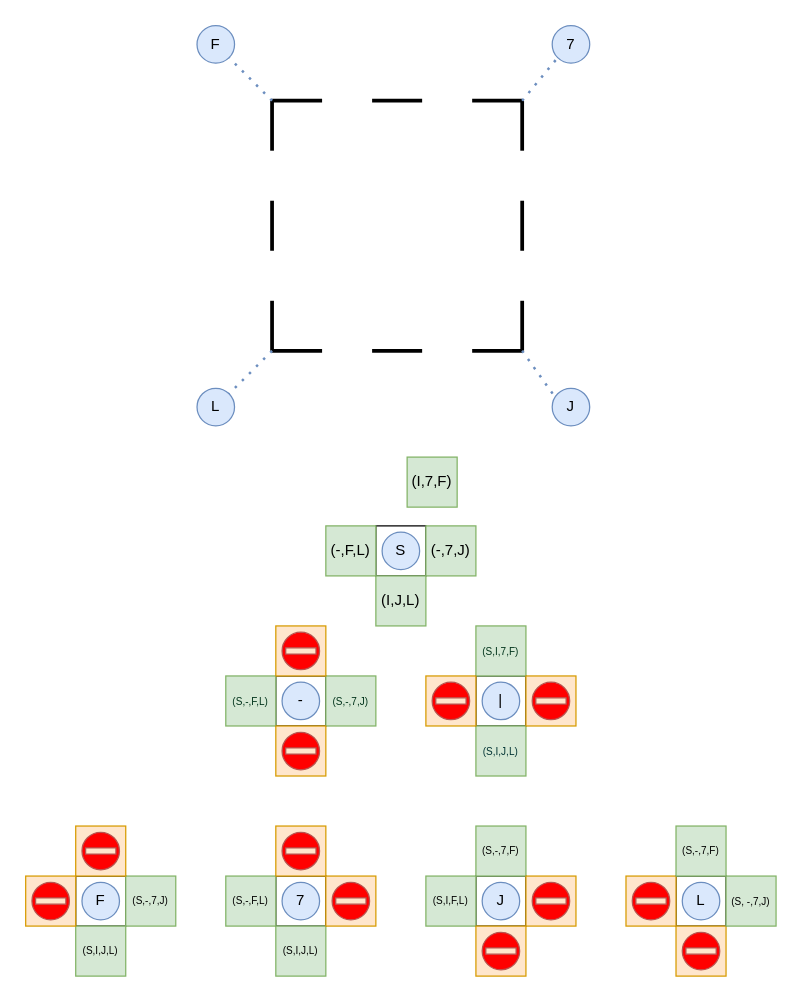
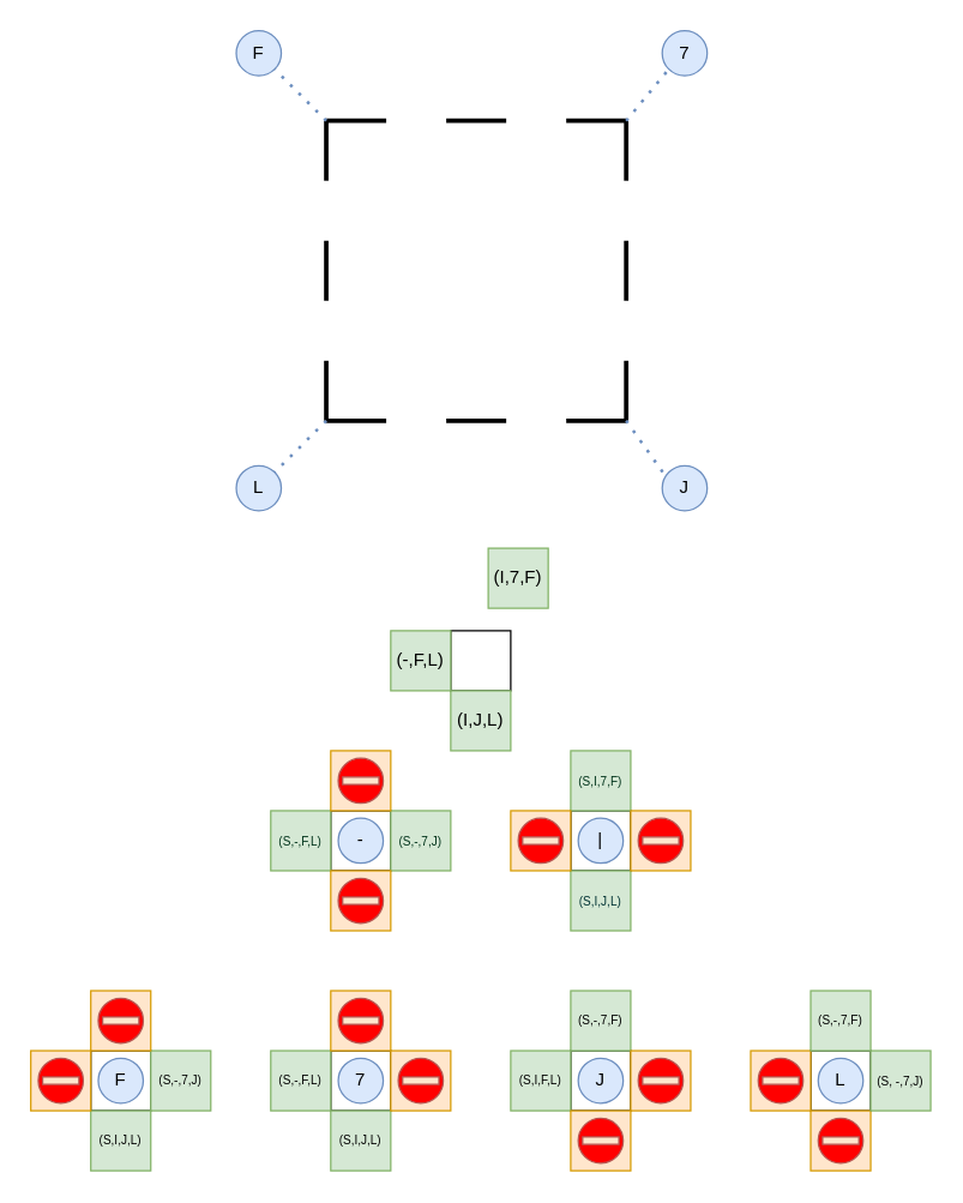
  <mxCell id="0" />
  <mxCell id="1" parent="0" />
  <mxCell id="2" value="" style="whiteSpace=wrap;html=1;aspect=fixed;" parent="1" vertex="1"><mxGeometry x="300" y="420" width="40" height="40" as="geometry" /></mxCell>
- <mxCell id="3" value="(-,7,J)" style="whiteSpace=wrap;html=1;aspect=fixed;fillColor=#d5e8d4;strokeColor=#82b366;" parent="1" vertex="1"><mxGeometry x="340" y="420" width="40" height="40" as="geometry" /></mxCell>
  <mxCell id="4" value="(I,J,L)" style="whiteSpace=wrap;html=1;aspect=fixed;fillColor=#d5e8d4;strokeColor=#82b366;" parent="1" vertex="1"><mxGeometry x="300" y="460" width="40" height="40" as="geometry" /></mxCell>
  <mxCell id="5" value="(-,F,L)" style="whiteSpace=wrap;html=1;aspect=fixed;fillColor=#d5e8d4;strokeColor=#82b366;" parent="1" vertex="1"><mxGeometry x="260" y="420" width="40" height="40" as="geometry" /></mxCell>
  <mxCell id="6" value="(I,7,F)" style="whiteSpace=wrap;html=1;aspect=fixed;fillColor=#d5e8d4;strokeColor=#82b366;" parent="1" vertex="1"><mxGeometry x="325" y="365" width="40" height="40" as="geometry" /></mxCell>
- <mxCell id="7" value="S" style="ellipse;whiteSpace=wrap;html=1;aspect=fixed;fillColor=#dae8fc;strokeColor=#6c8ebf;" parent="1" vertex="1"><mxGeometry x="305" y="425" width="30" height="30" as="geometry" /></mxCell>
  <mxCell id="8" value="" style="whiteSpace=wrap;html=1;aspect=fixed;" parent="1" vertex="1"><mxGeometry x="220" y="540" width="40" height="40" as="geometry" /></mxCell>
  <mxCell id="9" value="&lt;font style=&quot;font-size: 8px;&quot; color=&quot;#00331a&quot;&gt;(S,-,7,J)&lt;/font&gt;" style="whiteSpace=wrap;html=1;aspect=fixed;fillColor=#d5e8d4;strokeColor=#82b366;" parent="1" vertex="1"><mxGeometry x="260" y="540" width="40" height="40" as="geometry" /></mxCell>
  <mxCell id="10" value="&lt;font style=&quot;font-size: 8px;&quot; color=&quot;#00331a&quot;&gt;(S,-,F,L)&lt;/font&gt;" style="whiteSpace=wrap;html=1;aspect=fixed;fillColor=#d5e8d4;strokeColor=#82b366;" parent="1" vertex="1"><mxGeometry x="180" y="540" width="40" height="40" as="geometry" /></mxCell>
  <mxCell id="11" value="-" style="ellipse;whiteSpace=wrap;html=1;aspect=fixed;fillColor=#dae8fc;strokeColor=#6c8ebf;" parent="1" vertex="1"><mxGeometry x="225" y="545" width="30" height="30" as="geometry" /></mxCell>
  <mxCell id="12" value="" style="whiteSpace=wrap;html=1;aspect=fixed;" parent="1" vertex="1"><mxGeometry x="380" y="540" width="40" height="40" as="geometry" /></mxCell>
  <mxCell id="13" value="&lt;font color=&quot;#003333&quot; style=&quot;font-size: 8px;&quot;&gt;(S,I,J,L)&lt;/font&gt;" style="whiteSpace=wrap;html=1;aspect=fixed;fillColor=#d5e8d4;strokeColor=#82b366;" parent="1" vertex="1"><mxGeometry x="380" y="580" width="40" height="40" as="geometry" /></mxCell>
  <mxCell id="14" value="&lt;font color=&quot;#00331a&quot; style=&quot;font-size: 8px;&quot;&gt;(S,I,7,F)&lt;/font&gt;" style="whiteSpace=wrap;html=1;aspect=fixed;fillColor=#d5e8d4;strokeColor=#82b366;" parent="1" vertex="1"><mxGeometry x="380" y="500" width="40" height="40" as="geometry" /></mxCell>
  <mxCell id="15" value="|" style="ellipse;whiteSpace=wrap;html=1;aspect=fixed;fillColor=#dae8fc;strokeColor=#6c8ebf;" parent="1" vertex="1"><mxGeometry x="385" y="545" width="30" height="30" as="geometry" /></mxCell>
  <mxCell id="16" value="" style="whiteSpace=wrap;html=1;aspect=fixed;" parent="1" vertex="1"><mxGeometry x="60" y="700" width="40" height="40" as="geometry" /></mxCell>
  <mxCell id="17" value="(S,-,7,J)" style="whiteSpace=wrap;html=1;aspect=fixed;fillColor=#d5e8d4;strokeColor=#82b366;fontSize=8;" parent="1" vertex="1"><mxGeometry x="100" y="700" width="40" height="40" as="geometry" /></mxCell>
  <mxCell id="18" value="(S,I,J,L)" style="whiteSpace=wrap;html=1;aspect=fixed;fillColor=#d5e8d4;strokeColor=#82b366;fontSize=8;" parent="1" vertex="1"><mxGeometry x="60" y="740" width="40" height="40" as="geometry" /></mxCell>
  <mxCell id="19" value="F" style="ellipse;whiteSpace=wrap;html=1;aspect=fixed;fillColor=#dae8fc;strokeColor=#6c8ebf;" parent="1" vertex="1"><mxGeometry x="65" y="705" width="30" height="30" as="geometry" /></mxCell>
  <mxCell id="20" value="" style="group" parent="1" vertex="1" connectable="0"><mxGeometry x="60" y="660" width="40" height="40" as="geometry" /></mxCell>
  <mxCell id="21" value="" style="whiteSpace=wrap;html=1;aspect=fixed;fillColor=#ffe6cc;strokeColor=#d79b00;" parent="20" vertex="1"><mxGeometry width="40" height="40" as="geometry" /></mxCell>
  <mxCell id="22" value="" style="shape=mxgraph.signs.safety.no_entry;html=1;pointerEvents=1;fillColor=#FF0000;strokeColor=#b85450;verticalLabelPosition=bottom;verticalAlign=top;align=center;" parent="20" vertex="1"><mxGeometry x="5" y="5" width="30" height="30" as="geometry" /></mxCell>
  <mxCell id="23" value="" style="group" parent="1" vertex="1" connectable="0"><mxGeometry x="20" y="700" width="40" height="40" as="geometry" /></mxCell>
  <mxCell id="24" value="" style="whiteSpace=wrap;html=1;aspect=fixed;fillColor=#ffe6cc;strokeColor=#d79b00;" parent="23" vertex="1"><mxGeometry width="40" height="40" as="geometry" /></mxCell>
  <mxCell id="25" value="" style="shape=mxgraph.signs.safety.no_entry;html=1;pointerEvents=1;fillColor=#FF0000;strokeColor=#b85450;verticalLabelPosition=bottom;verticalAlign=top;align=center;" parent="23" vertex="1"><mxGeometry x="5" y="5" width="30" height="30" as="geometry" /></mxCell>
  <mxCell id="26" value="" style="group" parent="1" vertex="1" connectable="0"><mxGeometry x="220" y="580" width="40" height="40" as="geometry" /></mxCell>
  <mxCell id="27" value="" style="whiteSpace=wrap;html=1;aspect=fixed;fillColor=#ffe6cc;strokeColor=#d79b00;" parent="26" vertex="1"><mxGeometry width="40" height="40" as="geometry" /></mxCell>
  <mxCell id="28" value="" style="shape=mxgraph.signs.safety.no_entry;html=1;pointerEvents=1;fillColor=#FF0000;strokeColor=#b85450;verticalLabelPosition=bottom;verticalAlign=top;align=center;" parent="26" vertex="1"><mxGeometry x="5" y="5" width="30" height="30" as="geometry" /></mxCell>
  <mxCell id="29" value="" style="group" parent="1" vertex="1" connectable="0"><mxGeometry x="220" y="500" width="40" height="40" as="geometry" /></mxCell>
  <mxCell id="30" value="" style="whiteSpace=wrap;html=1;aspect=fixed;fillColor=#ffe6cc;strokeColor=#d79b00;" parent="29" vertex="1"><mxGeometry width="40" height="40" as="geometry" /></mxCell>
  <mxCell id="31" value="" style="shape=mxgraph.signs.safety.no_entry;html=1;pointerEvents=1;fillColor=#FF0000;strokeColor=#b85450;verticalLabelPosition=bottom;verticalAlign=top;align=center;" parent="29" vertex="1"><mxGeometry x="5" y="5" width="30" height="30" as="geometry" /></mxCell>
  <mxCell id="32" value="" style="group" parent="1" vertex="1" connectable="0"><mxGeometry x="340" y="540" width="40" height="40" as="geometry" /></mxCell>
  <mxCell id="33" value="" style="whiteSpace=wrap;html=1;aspect=fixed;fillColor=#ffe6cc;strokeColor=#d79b00;" parent="32" vertex="1"><mxGeometry width="40" height="40" as="geometry" /></mxCell>
  <mxCell id="34" value="" style="shape=mxgraph.signs.safety.no_entry;html=1;pointerEvents=1;fillColor=#FF0000;strokeColor=#b85450;verticalLabelPosition=bottom;verticalAlign=top;align=center;" parent="32" vertex="1"><mxGeometry x="5" y="5" width="30" height="30" as="geometry" /></mxCell>
  <mxCell id="35" value="" style="group" parent="1" vertex="1" connectable="0"><mxGeometry x="420" y="540" width="40" height="40" as="geometry" /></mxCell>
  <mxCell id="36" value="" style="whiteSpace=wrap;html=1;aspect=fixed;fillColor=#ffe6cc;strokeColor=#d79b00;" parent="35" vertex="1"><mxGeometry width="40" height="40" as="geometry" /></mxCell>
  <mxCell id="37" value="" style="shape=mxgraph.signs.safety.no_entry;html=1;pointerEvents=1;fillColor=#FF0000;strokeColor=#b85450;verticalLabelPosition=bottom;verticalAlign=top;align=center;" parent="35" vertex="1"><mxGeometry x="5" y="5" width="30" height="30" as="geometry" /></mxCell>
  <mxCell id="38" value="" style="whiteSpace=wrap;html=1;aspect=fixed;" parent="1" vertex="1"><mxGeometry x="220" y="700" width="40" height="40" as="geometry" /></mxCell>
  <mxCell id="39" value="(S,-,F,L)" style="whiteSpace=wrap;html=1;aspect=fixed;fillColor=#d5e8d4;strokeColor=#82b366;fontSize=8;" parent="1" vertex="1"><mxGeometry x="180" y="700" width="40" height="40" as="geometry" /></mxCell>
  <mxCell id="40" value="(S,I,J,L)" style="whiteSpace=wrap;html=1;aspect=fixed;fillColor=#d5e8d4;strokeColor=#82b366;fontSize=8;" parent="1" vertex="1"><mxGeometry x="220" y="740" width="40" height="40" as="geometry" /></mxCell>
  <mxCell id="41" value="7" style="ellipse;whiteSpace=wrap;html=1;aspect=fixed;fillColor=#dae8fc;strokeColor=#6c8ebf;" parent="1" vertex="1"><mxGeometry x="225" y="705" width="30" height="30" as="geometry" /></mxCell>
  <mxCell id="42" value="" style="group" parent="1" vertex="1" connectable="0"><mxGeometry x="220" y="660" width="40" height="40" as="geometry" /></mxCell>
  <mxCell id="43" value="" style="whiteSpace=wrap;html=1;aspect=fixed;fillColor=#ffe6cc;strokeColor=#d79b00;" parent="42" vertex="1"><mxGeometry width="40" height="40" as="geometry" /></mxCell>
  <mxCell id="44" value="" style="shape=mxgraph.signs.safety.no_entry;html=1;pointerEvents=1;fillColor=#FF0000;strokeColor=#b85450;verticalLabelPosition=bottom;verticalAlign=top;align=center;" parent="42" vertex="1"><mxGeometry x="5" y="5" width="30" height="30" as="geometry" /></mxCell>
  <mxCell id="45" value="" style="group" parent="1" vertex="1" connectable="0"><mxGeometry x="260" y="700" width="40" height="40" as="geometry" /></mxCell>
  <mxCell id="46" value="" style="whiteSpace=wrap;html=1;aspect=fixed;fillColor=#ffe6cc;strokeColor=#d79b00;" parent="45" vertex="1"><mxGeometry width="40" height="40" as="geometry" /></mxCell>
  <mxCell id="47" value="" style="shape=mxgraph.signs.safety.no_entry;html=1;pointerEvents=1;fillColor=#FF0000;strokeColor=#b85450;verticalLabelPosition=bottom;verticalAlign=top;align=center;" parent="45" vertex="1"><mxGeometry x="5" y="5" width="30" height="30" as="geometry" /></mxCell>
  <mxCell id="48" value="" style="whiteSpace=wrap;html=1;aspect=fixed;" parent="1" vertex="1"><mxGeometry x="380" y="700" width="40" height="40" as="geometry" /></mxCell>
  <mxCell id="49" value="(S,-,7,F)" style="whiteSpace=wrap;html=1;aspect=fixed;fillColor=#d5e8d4;strokeColor=#82b366;fontSize=8;" parent="1" vertex="1"><mxGeometry x="380" y="660" width="40" height="40" as="geometry" /></mxCell>
  <mxCell id="50" value="(S,I,F,L)" style="whiteSpace=wrap;html=1;aspect=fixed;fillColor=#d5e8d4;strokeColor=#82b366;fontSize=8;" parent="1" vertex="1"><mxGeometry x="340" y="700" width="40" height="40" as="geometry" /></mxCell>
  <mxCell id="51" value="J" style="ellipse;whiteSpace=wrap;html=1;aspect=fixed;fillColor=#dae8fc;strokeColor=#6c8ebf;" parent="1" vertex="1"><mxGeometry x="385" y="705" width="30" height="30" as="geometry" /></mxCell>
  <mxCell id="52" value="" style="group" parent="1" vertex="1" connectable="0"><mxGeometry x="420" y="700" width="40" height="40" as="geometry" /></mxCell>
  <mxCell id="53" value="" style="whiteSpace=wrap;html=1;aspect=fixed;fillColor=#ffe6cc;strokeColor=#d79b00;" parent="52" vertex="1"><mxGeometry width="40" height="40" as="geometry" /></mxCell>
  <mxCell id="54" value="" style="shape=mxgraph.signs.safety.no_entry;html=1;pointerEvents=1;fillColor=#FF0000;strokeColor=#b85450;verticalLabelPosition=bottom;verticalAlign=top;align=center;" parent="52" vertex="1"><mxGeometry x="5" y="5" width="30" height="30" as="geometry" /></mxCell>
  <mxCell id="55" value="" style="group" parent="1" vertex="1" connectable="0"><mxGeometry x="380" y="740" width="40" height="40" as="geometry" /></mxCell>
  <mxCell id="56" value="" style="whiteSpace=wrap;html=1;aspect=fixed;fillColor=#ffe6cc;strokeColor=#d79b00;" parent="55" vertex="1"><mxGeometry width="40" height="40" as="geometry" /></mxCell>
  <mxCell id="57" value="" style="shape=mxgraph.signs.safety.no_entry;html=1;pointerEvents=1;fillColor=#FF0000;strokeColor=#b85450;verticalLabelPosition=bottom;verticalAlign=top;align=center;" parent="55" vertex="1"><mxGeometry x="5" y="5" width="30" height="30" as="geometry" /></mxCell>
  <mxCell id="58" value="" style="whiteSpace=wrap;html=1;aspect=fixed;" parent="1" vertex="1"><mxGeometry x="540" y="700" width="40" height="40" as="geometry" /></mxCell>
  <mxCell id="59" value="L" style="ellipse;whiteSpace=wrap;html=1;aspect=fixed;fillColor=#dae8fc;strokeColor=#6c8ebf;" parent="1" vertex="1"><mxGeometry x="545" y="705" width="30" height="30" as="geometry" /></mxCell>
  <mxCell id="60" value="" style="group" parent="1" vertex="1" connectable="0"><mxGeometry x="540" y="740" width="40" height="40" as="geometry" /></mxCell>
  <mxCell id="61" value="" style="whiteSpace=wrap;html=1;aspect=fixed;fillColor=#ffe6cc;strokeColor=#d79b00;" parent="60" vertex="1"><mxGeometry width="40" height="40" as="geometry" /></mxCell>
  <mxCell id="62" value="" style="shape=mxgraph.signs.safety.no_entry;html=1;pointerEvents=1;fillColor=#FF0000;strokeColor=#b85450;verticalLabelPosition=bottom;verticalAlign=top;align=center;" parent="60" vertex="1"><mxGeometry x="5" y="5" width="30" height="30" as="geometry" /></mxCell>
  <mxCell id="63" value="" style="group" parent="1" vertex="1" connectable="0"><mxGeometry x="500" y="700" width="40" height="40" as="geometry" /></mxCell>
  <mxCell id="64" value="" style="whiteSpace=wrap;html=1;aspect=fixed;fillColor=#ffe6cc;strokeColor=#d79b00;" parent="63" vertex="1"><mxGeometry width="40" height="40" as="geometry" /></mxCell>
  <mxCell id="65" value="" style="shape=mxgraph.signs.safety.no_entry;html=1;pointerEvents=1;fillColor=#FF0000;strokeColor=#b85450;verticalLabelPosition=bottom;verticalAlign=top;align=center;" parent="63" vertex="1"><mxGeometry x="5" y="5" width="30" height="30" as="geometry" /></mxCell>
  <mxCell id="66" value="" style="group" parent="1" vertex="1" connectable="0"><mxGeometry x="157" y="20" width="314" height="320" as="geometry" /></mxCell>
  <mxCell id="67" value="" style="group;rotation=90;" parent="66" vertex="1" connectable="0"><mxGeometry x="220" y="60" width="40" height="40" as="geometry" /></mxCell>
  <mxCell id="68" value="" style="endArrow=none;html=1;rounded=0;strokeWidth=3;" parent="67" edge="1"><mxGeometry width="50" height="50" relative="1" as="geometry"><mxPoint as="sourcePoint" /><mxPoint x="40" as="targetPoint" /></mxGeometry></mxCell>
  <mxCell id="69" value="" style="endArrow=none;html=1;rounded=0;strokeWidth=3;" parent="67" edge="1"><mxGeometry width="50" height="50" relative="1" as="geometry"><mxPoint x="40" y="40" as="sourcePoint" /><mxPoint x="40" as="targetPoint" /></mxGeometry></mxCell>
  <mxCell id="70" value="" style="endArrow=none;html=1;rounded=0;strokeWidth=3;" parent="66" edge="1"><mxGeometry width="50" height="50" relative="1" as="geometry"><mxPoint x="180" y="60" as="sourcePoint" /><mxPoint x="140" y="60" as="targetPoint" /></mxGeometry></mxCell>
  <mxCell id="71" value="" style="group" parent="66" vertex="1" connectable="0"><mxGeometry x="60" y="60" width="40" height="40" as="geometry" /></mxCell>
  <mxCell id="72" value="" style="endArrow=none;html=1;rounded=0;strokeWidth=3;" parent="71" edge="1"><mxGeometry width="50" height="50" relative="1" as="geometry"><mxPoint y="40" as="sourcePoint" /><mxPoint as="targetPoint" /></mxGeometry></mxCell>
  <mxCell id="73" value="" style="endArrow=none;html=1;rounded=0;strokeWidth=3;" parent="71" edge="1"><mxGeometry width="50" height="50" relative="1" as="geometry"><mxPoint x="40" as="sourcePoint" /><mxPoint as="targetPoint" /></mxGeometry></mxCell>
  <mxCell id="74" value="" style="endArrow=none;html=1;rounded=0;strokeWidth=3;" parent="66" edge="1"><mxGeometry width="50" height="50" relative="1" as="geometry"><mxPoint x="180" y="260" as="sourcePoint" /><mxPoint x="140" y="260" as="targetPoint" /></mxGeometry></mxCell>
  <mxCell id="75" value="" style="endArrow=none;html=1;rounded=0;strokeWidth=3;" parent="66" edge="1"><mxGeometry width="50" height="50" relative="1" as="geometry"><mxPoint x="260" y="180" as="sourcePoint" /><mxPoint x="260" y="140" as="targetPoint" /></mxGeometry></mxCell>
  <mxCell id="76" value="" style="endArrow=none;html=1;rounded=0;strokeWidth=3;" parent="66" edge="1"><mxGeometry width="50" height="50" relative="1" as="geometry"><mxPoint x="60" y="140" as="sourcePoint" /><mxPoint x="60" y="180" as="targetPoint" /></mxGeometry></mxCell>
  <mxCell id="77" value="" style="group;rotation=-180;" parent="66" vertex="1" connectable="0"><mxGeometry x="220" y="220" width="40" height="40" as="geometry" /></mxCell>
  <mxCell id="78" value="" style="endArrow=none;html=1;rounded=0;strokeWidth=3;" parent="77" edge="1"><mxGeometry width="50" height="50" relative="1" as="geometry"><mxPoint x="40" as="sourcePoint" /><mxPoint x="40" y="40" as="targetPoint" /></mxGeometry></mxCell>
  <mxCell id="79" value="" style="endArrow=none;html=1;rounded=0;strokeWidth=3;" parent="77" edge="1"><mxGeometry width="50" height="50" relative="1" as="geometry"><mxPoint y="40" as="sourcePoint" /><mxPoint x="40" y="40" as="targetPoint" /></mxGeometry></mxCell>
  <mxCell id="80" value="" style="group;rotation=-90;" parent="66" vertex="1" connectable="0"><mxGeometry x="60" y="220" width="40" height="40" as="geometry" /></mxCell>
  <mxCell id="81" value="" style="endArrow=none;html=1;rounded=0;strokeWidth=3;" parent="80" edge="1"><mxGeometry width="50" height="50" relative="1" as="geometry"><mxPoint x="40" y="40" as="sourcePoint" /><mxPoint y="40" as="targetPoint" /></mxGeometry></mxCell>
  <mxCell id="82" value="" style="endArrow=none;html=1;rounded=0;strokeWidth=3;" parent="80" edge="1"><mxGeometry width="50" height="50" relative="1" as="geometry"><mxPoint as="sourcePoint" /><mxPoint y="40" as="targetPoint" /></mxGeometry></mxCell>
  <mxCell id="83" value="F" style="ellipse;whiteSpace=wrap;html=1;aspect=fixed;fillColor=#dae8fc;strokeColor=#6c8ebf;" parent="66" vertex="1"><mxGeometry width="30" height="30" as="geometry" /></mxCell>
  <mxCell id="84" value="" style="endArrow=none;dashed=1;html=1;dashPattern=1 3;strokeWidth=2;rounded=0;entryX=1;entryY=1;entryDx=0;entryDy=0;fillColor=#dae8fc;strokeColor=#6c8ebf;" parent="66" target="83" edge="1"><mxGeometry width="50" height="50" relative="1" as="geometry"><mxPoint x="60" y="60" as="sourcePoint" /><mxPoint x="130" y="40" as="targetPoint" /></mxGeometry></mxCell>
  <mxCell id="85" value="7" style="ellipse;whiteSpace=wrap;html=1;aspect=fixed;fillColor=#dae8fc;strokeColor=#6c8ebf;" parent="66" vertex="1"><mxGeometry x="284" width="30" height="30" as="geometry" /></mxCell>
  <mxCell id="86" value="" style="endArrow=none;dashed=1;html=1;dashPattern=1 3;strokeWidth=2;rounded=0;entryX=0;entryY=1;entryDx=0;entryDy=0;fillColor=#dae8fc;strokeColor=#6c8ebf;" parent="66" target="85" edge="1"><mxGeometry width="50" height="50" relative="1" as="geometry"><mxPoint x="260" y="60" as="sourcePoint" /><mxPoint x="414" y="40" as="targetPoint" /></mxGeometry></mxCell>
  <mxCell id="87" value="J" style="ellipse;whiteSpace=wrap;html=1;aspect=fixed;fillColor=#dae8fc;strokeColor=#6c8ebf;" parent="66" vertex="1"><mxGeometry x="284" y="290" width="30" height="30" as="geometry" /></mxCell>
  <mxCell id="88" value="" style="endArrow=none;dashed=1;html=1;dashPattern=1 3;strokeWidth=2;rounded=0;entryX=0.114;entryY=0.287;entryDx=0;entryDy=0;fillColor=#dae8fc;strokeColor=#6c8ebf;entryPerimeter=0;" parent="66" target="87" edge="1"><mxGeometry width="50" height="50" relative="1" as="geometry"><mxPoint x="260" y="260" as="sourcePoint" /><mxPoint x="414" y="330" as="targetPoint" /></mxGeometry></mxCell>
  <mxCell id="89" value="L" style="ellipse;whiteSpace=wrap;html=1;aspect=fixed;fillColor=#dae8fc;strokeColor=#6c8ebf;" parent="66" vertex="1"><mxGeometry y="290" width="30" height="30" as="geometry" /></mxCell>
  <mxCell id="90" value="" style="endArrow=none;dashed=1;html=1;dashPattern=1 3;strokeWidth=2;rounded=0;entryX=1;entryY=0;entryDx=0;entryDy=0;fillColor=#dae8fc;strokeColor=#6c8ebf;" parent="66" target="89" edge="1"><mxGeometry width="50" height="50" relative="1" as="geometry"><mxPoint x="60" y="260" as="sourcePoint" /><mxPoint x="130" y="330" as="targetPoint" /></mxGeometry></mxCell>
  <mxCell id="91" value="&lt;font style=&quot;font-size: 8px;&quot;&gt;(S, -,7,J)&lt;/font&gt;" style="whiteSpace=wrap;html=1;aspect=fixed;fillColor=#d5e8d4;strokeColor=#82b366;" parent="1" vertex="1"><mxGeometry x="580" y="700" width="40" height="40" as="geometry" /></mxCell>
  <mxCell id="92" value="(S,-,7,F)" style="whiteSpace=wrap;html=1;aspect=fixed;fillColor=#d5e8d4;strokeColor=#82b366;fontSize=8;" parent="1" vertex="1"><mxGeometry x="540" y="660" width="40" height="40" as="geometry" /></mxCell>
